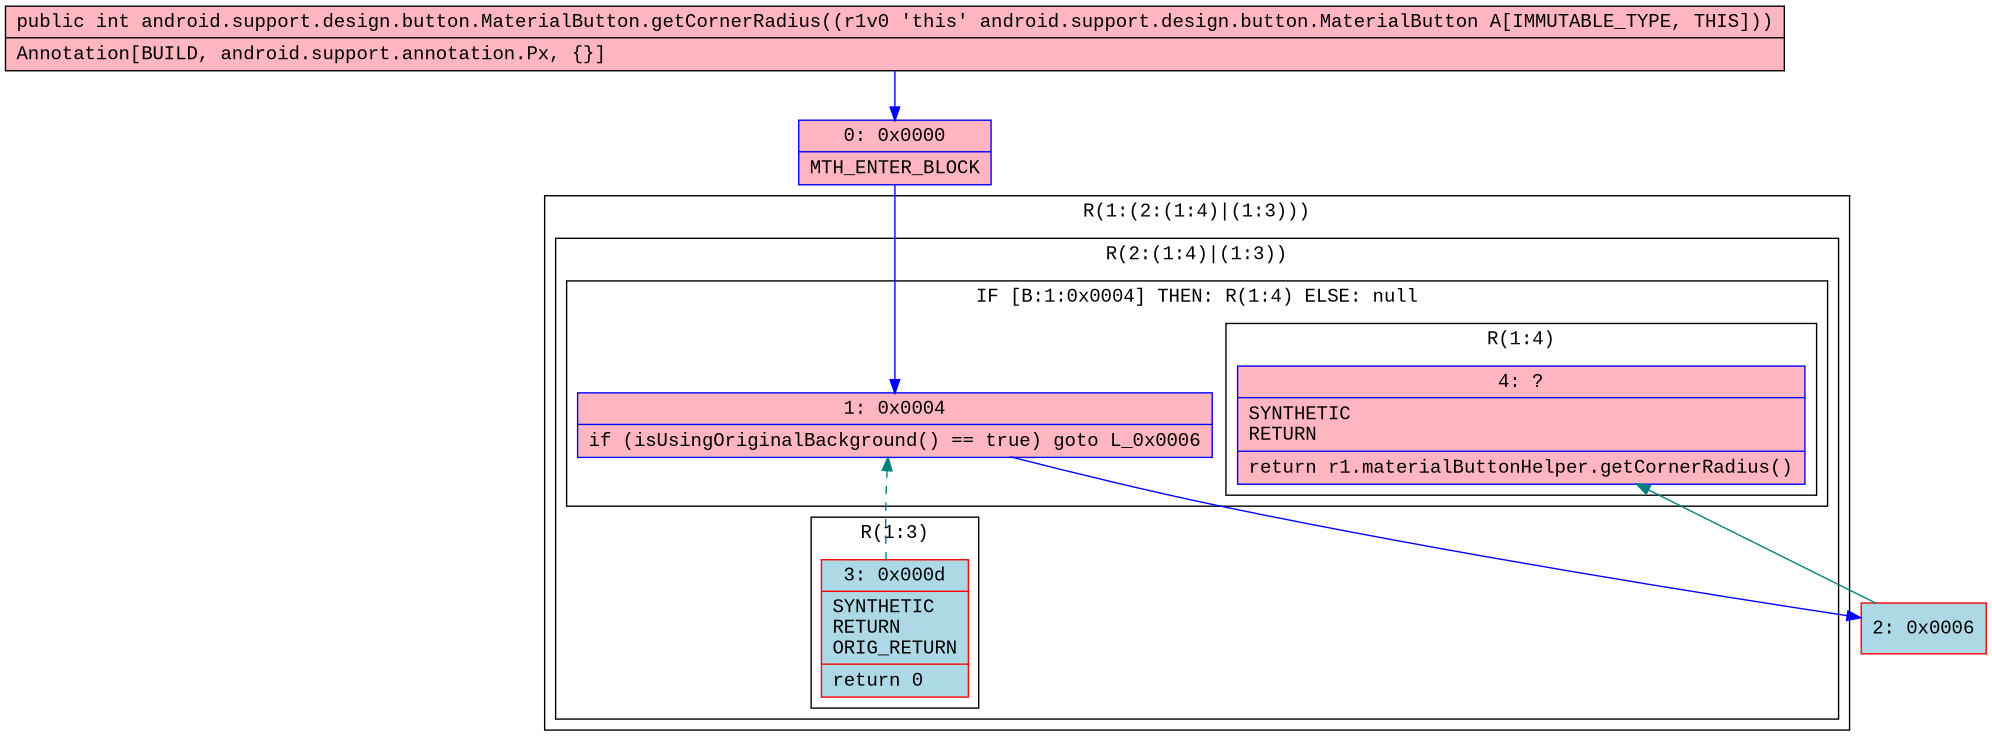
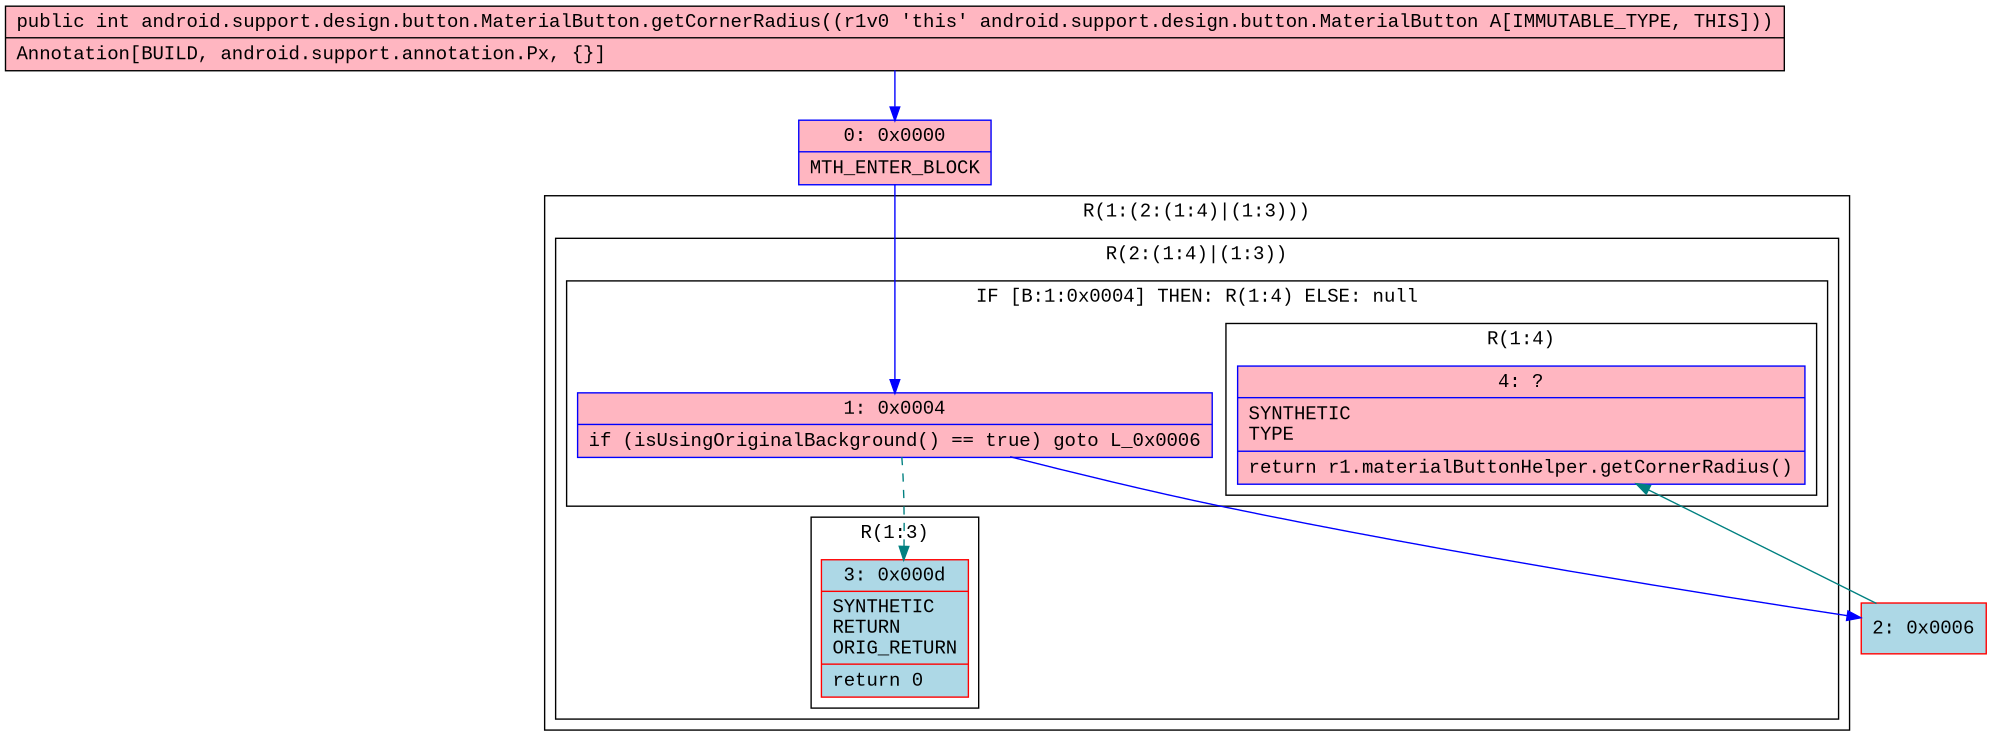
  digraph {
    fontname="Liberation Mono"
    node [color=blue fillcolor=lightpink fontname="Liberation Mono" shape=record style=filled]
    edge [color=blue fontname="Liberation Mono"]
-   n1 [label="{4\:\ ?|SYNTHETIC\lRETURN\l|return r1.materialButtonHelper.getCornerRadius()\l}"]
+   n1 [label="{4\:\ ?|SYNTHETIC\lTYPE\l|return r1.materialButtonHelper.getCornerRadius()\l}"]
    n2 [label="{1\:\ 0x0004|if (isUsingOriginalBackground() == true) goto L_0x0006\l}"]
    n3 [color=red fillcolor=lightblue label="{3\:\ 0x000d|SYNTHETIC\lRETURN\lORIG_RETURN\l|return 0\l}"]
    n4 [color=red fillcolor=lightblue label="{2\:\ 0x0006}"]
    n5 [label="{0\:\ 0x0000|MTH_ENTER_BLOCK\l}"]
    n6 [label="{public int android.support.design.button.MaterialButton.getCornerRadius((r1v0 'this' android.support.design.button.MaterialButton A[IMMUTABLE_TYPE, THIS]))  | Annotation[BUILD, android.support.annotation.Px, \{\}]\l}" color=""]
    subgraph cluster_1 {
      label="R(1:(2:(1:4)|(1:3)))"
      subgraph cluster_2 {
        label="R(2:(1:4)|(1:3))"
        subgraph cluster_3 {
          label="IF [B:1:0x0004] THEN: R(1:4) ELSE: null"
          n2
          subgraph cluster_4 {
            label="R(1:4)"
            n1
          }
        }
        subgraph cluster_5 {
          label="R(1:3)"
          n3
        }
      }
    }
-   n3 -> n2 [color=teal style=dashed]
+   n2 -> n3 [color=teal style=dashed]
    n2 -> n4
    n4 -> n1 [color=teal]
    n5 -> n2
    n6 -> n5
  }
